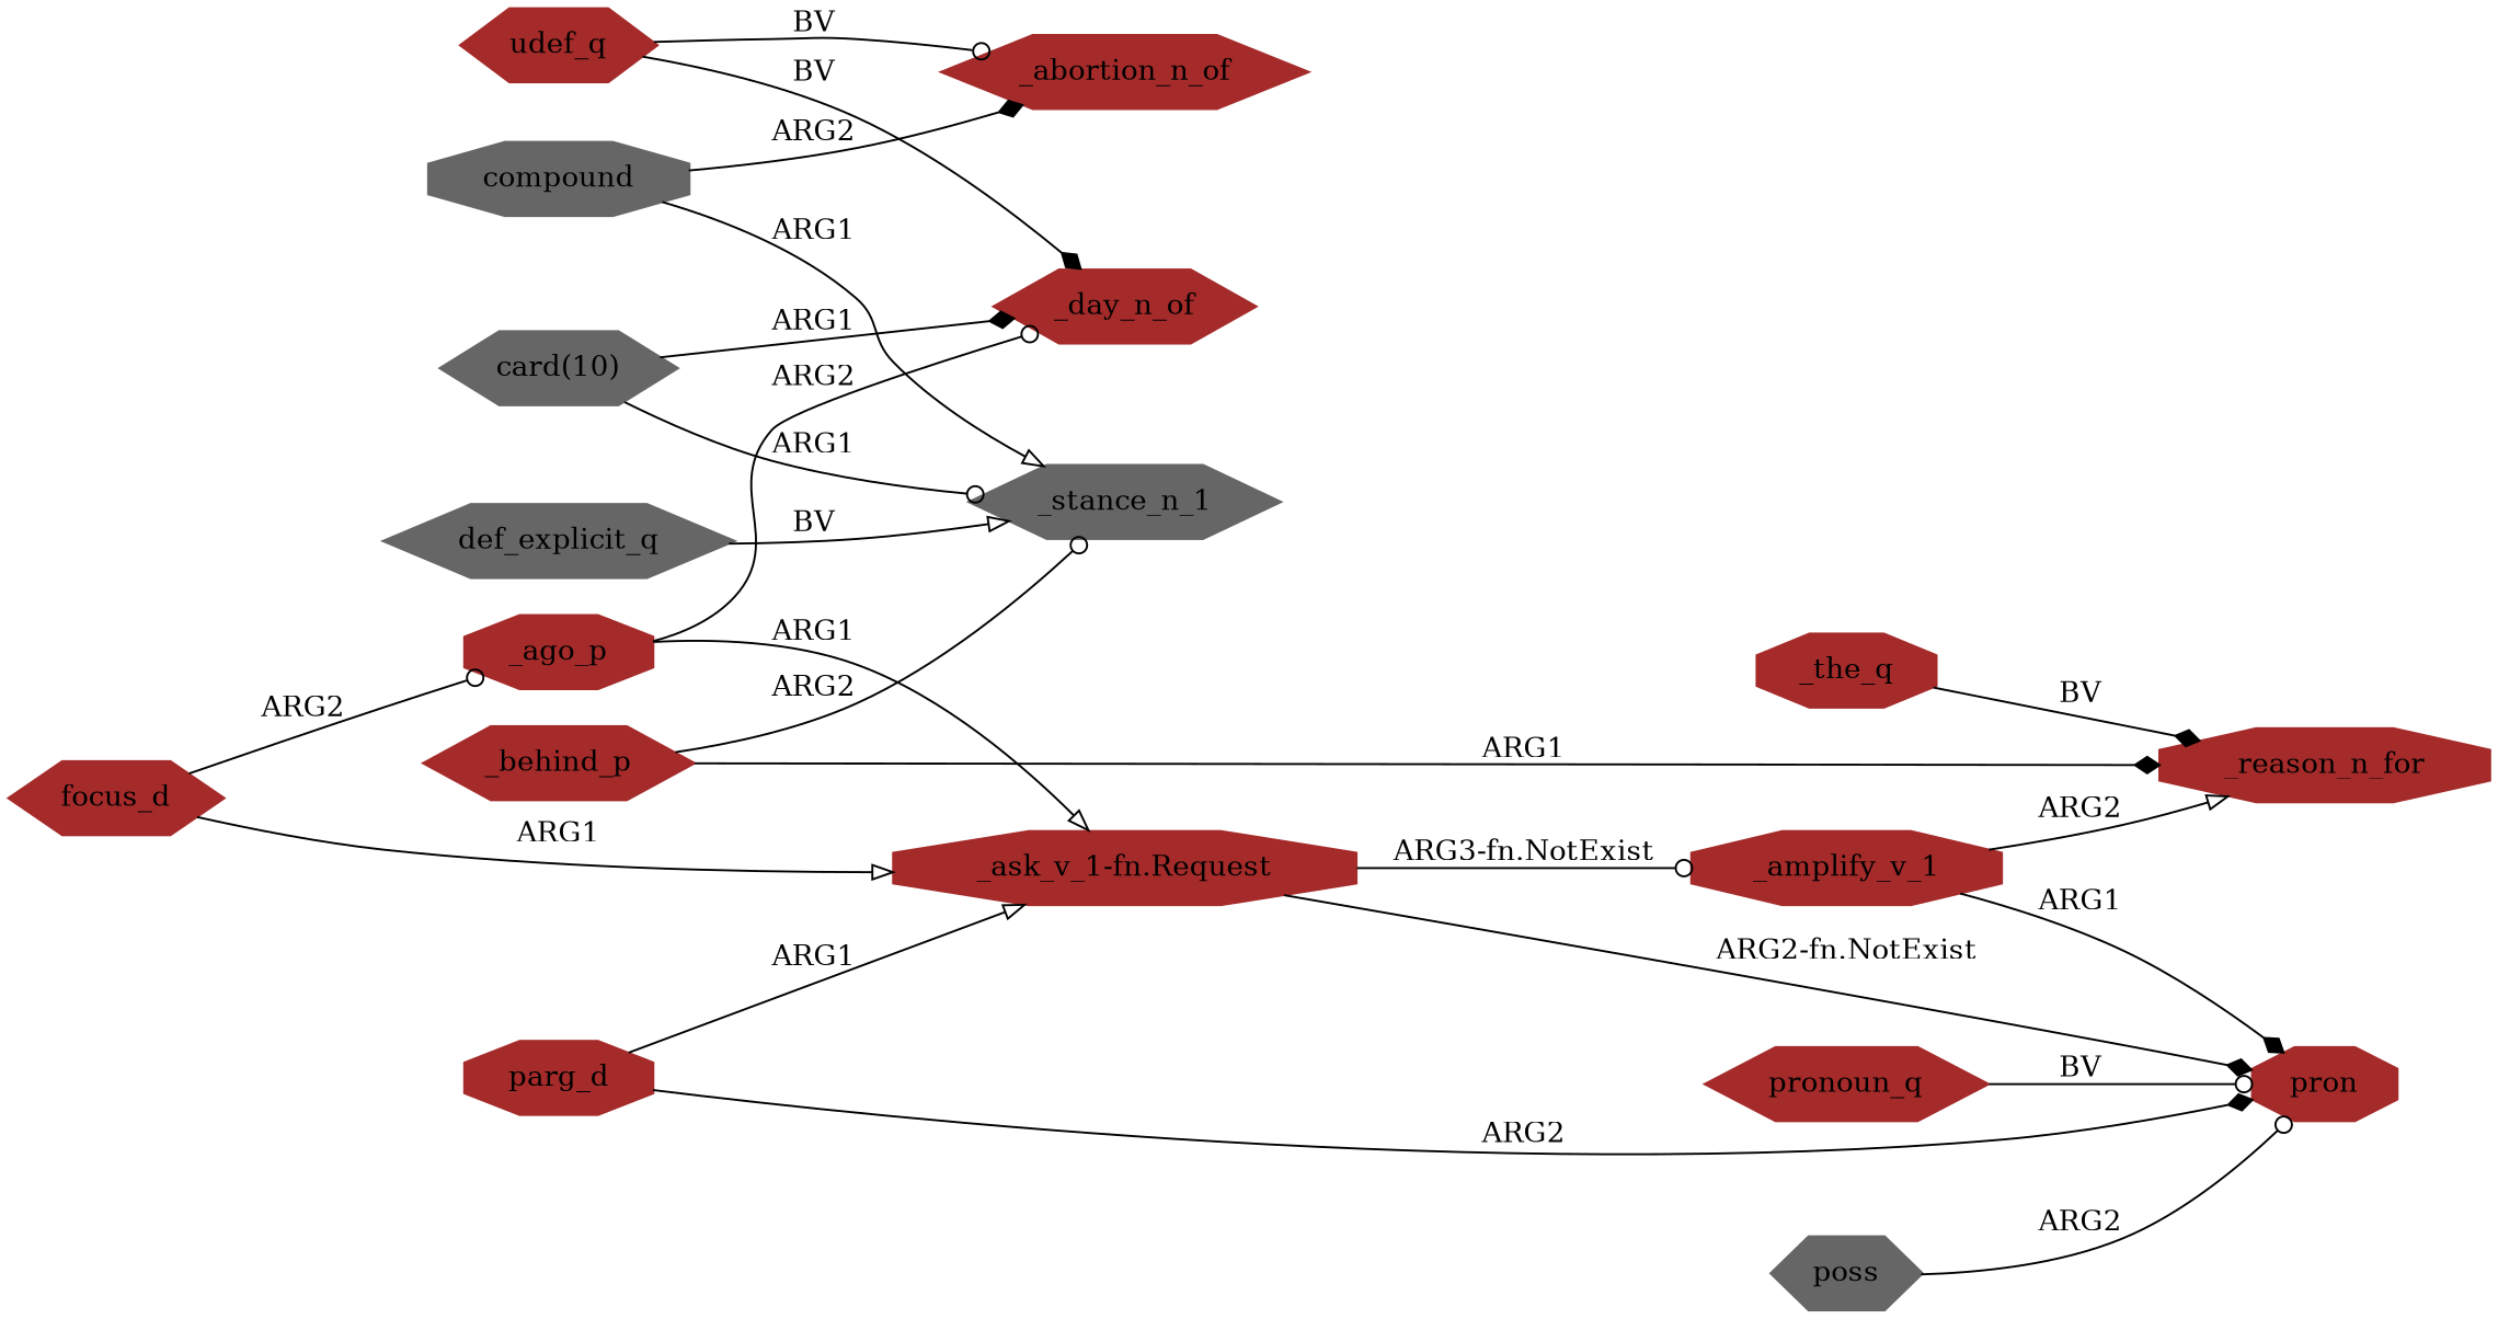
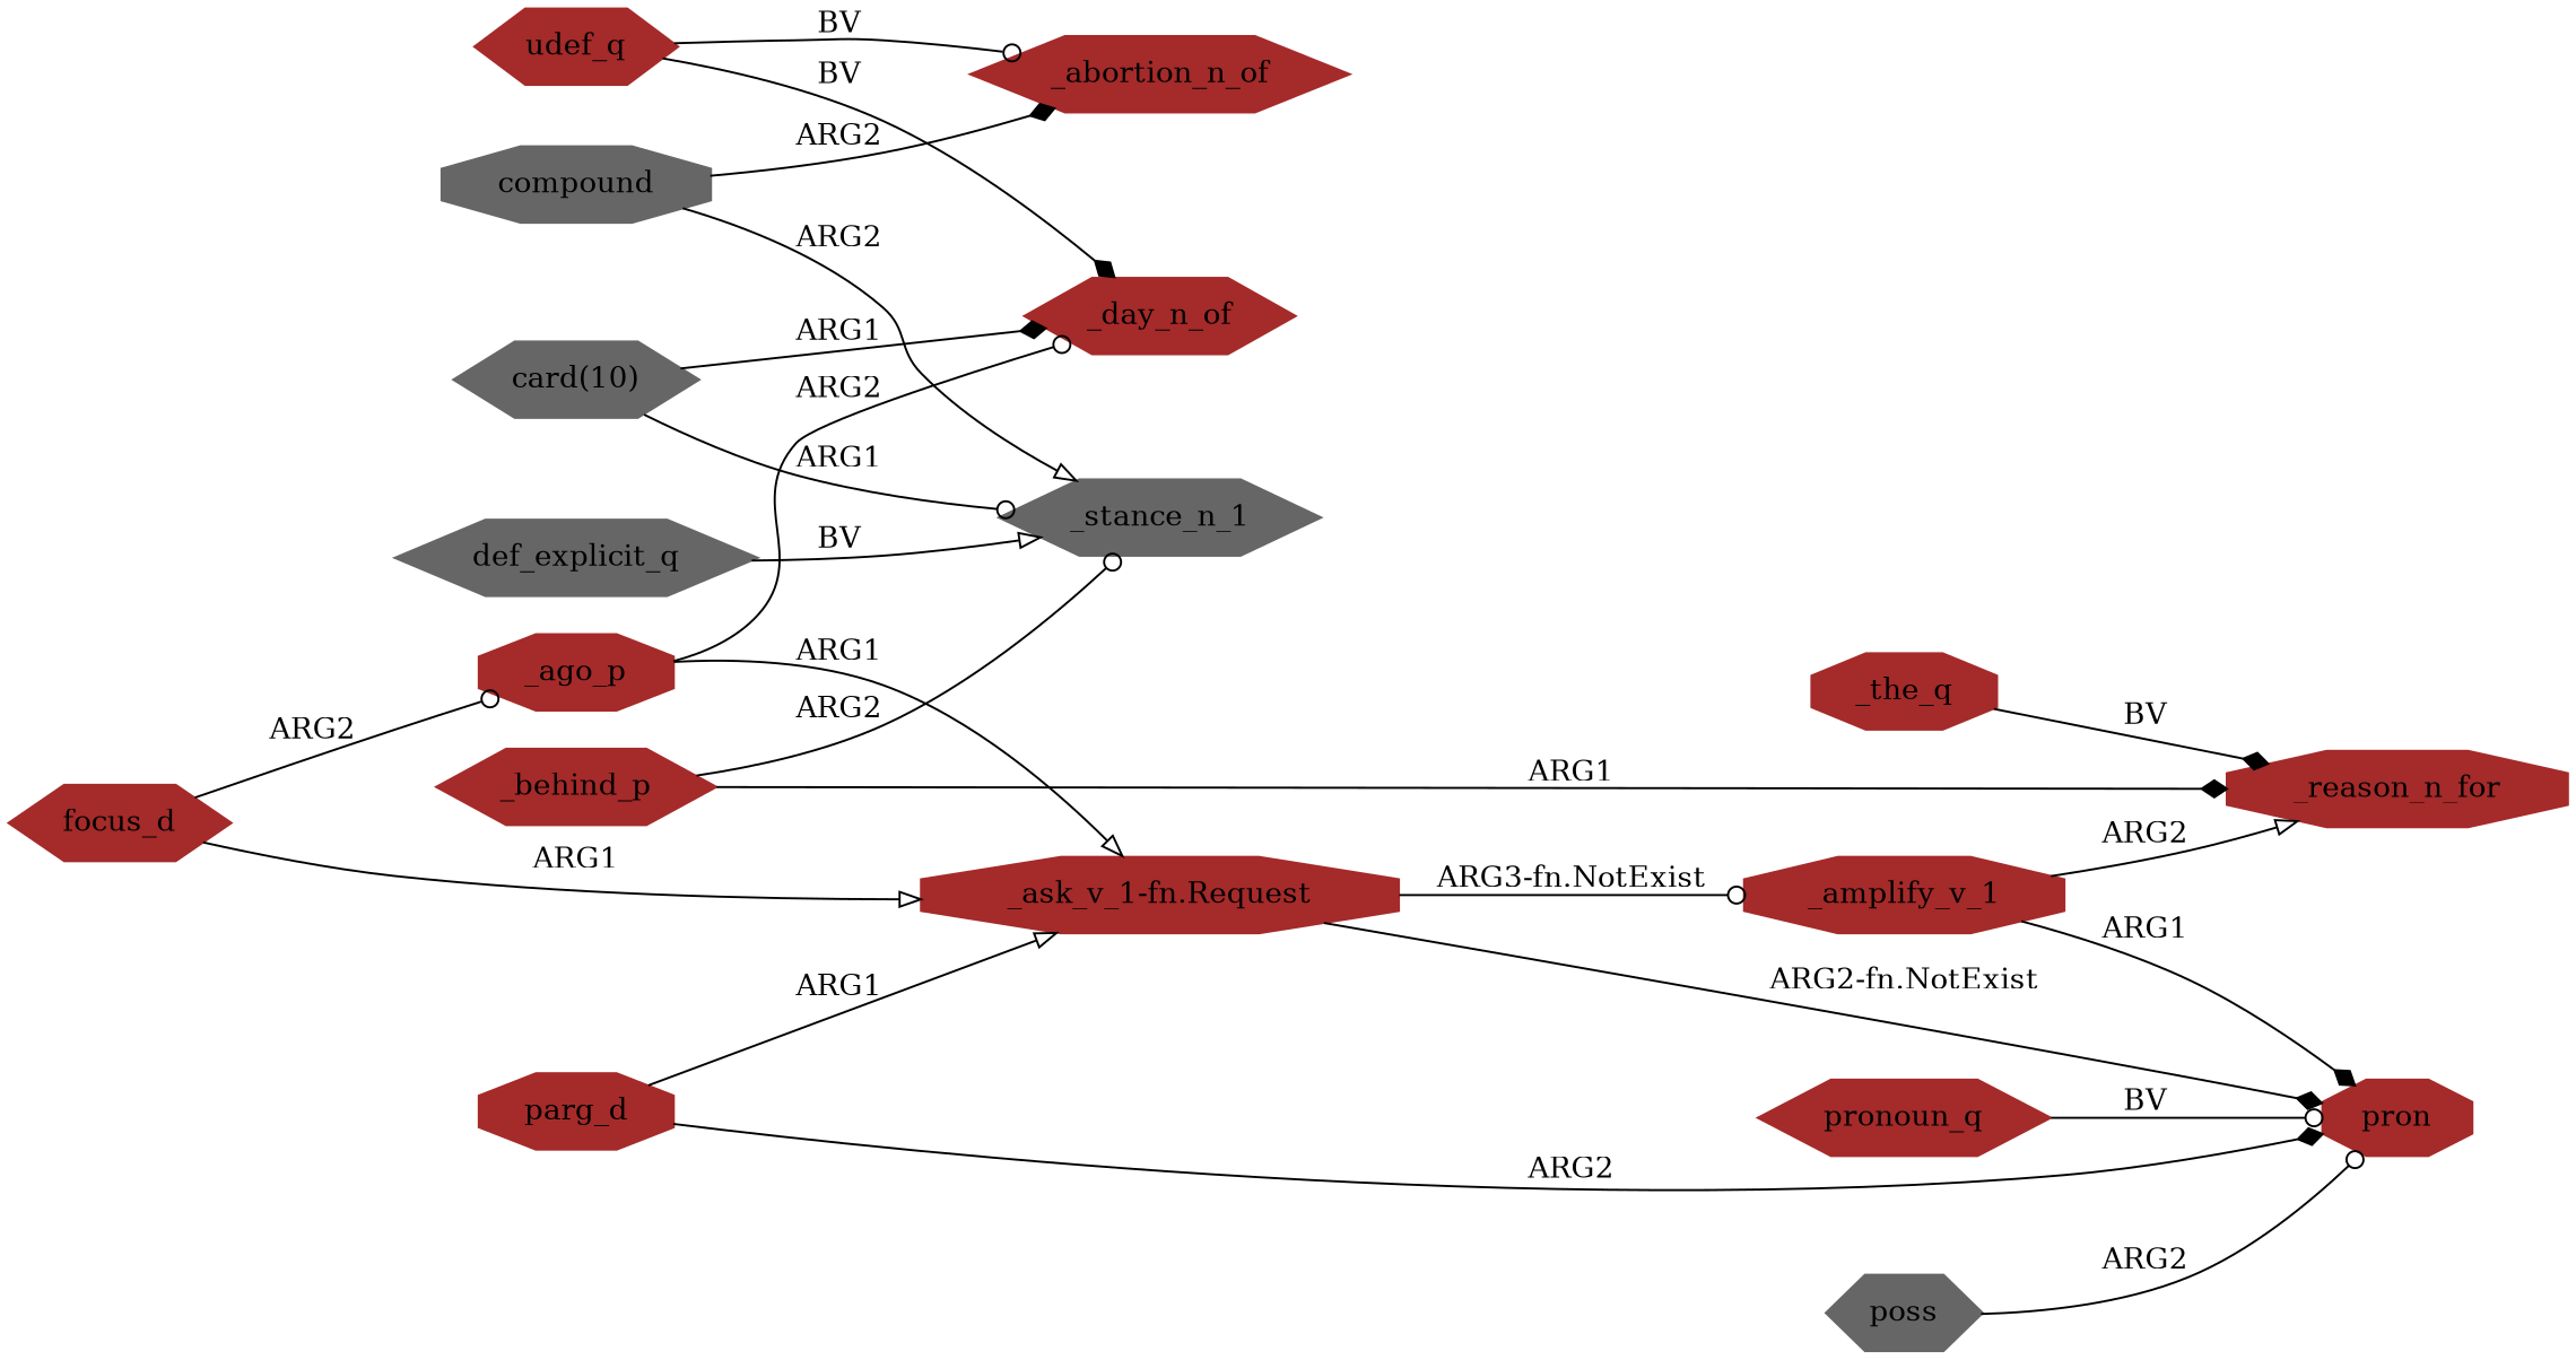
  digraph {
    rankdir=LR
    node [color=brown shape=hexagon style=filled]
    edge [arrowhead=odot]
    _ago_p [shape=octagon]
    _day_n_of
    "_ask_v_1-fn.Request" [shape=octagon]
    pron [shape=octagon]
    _amplify_v_1 [shape=octagon]
    poss [color=gray40]
    _stance_n_1 [color=gray40]
    _behind_p
    _reason_n_for [shape=octagon]
    parg_d [shape=octagon]
    compound [color=gray40 shape=octagon]
    _abortion_n_of
    udef_q
    def_explicit_q [color=gray40]
    pronoun_q
    focus_d
    "card(10)" [color=gray40]
    _the_q [shape=octagon]
    _ago_p -> _day_n_of [label=ARG2]
    _ago_p -> "_ask_v_1-fn.Request" [arrowhead=onormal label=ARG1]
    "_ask_v_1-fn.Request" -> pron [arrowhead=diamond label="ARG2-fn.NotExist"]
    "_ask_v_1-fn.Request" -> _amplify_v_1 [label="ARG3-fn.NotExist"]
    _amplify_v_1 -> pron [arrowhead=diamond label=ARG1]
    _amplify_v_1 -> _reason_n_for [arrowhead=onormal label=ARG2]
    poss -> pron [label=ARG2]
    _behind_p -> _stance_n_1 [label=ARG2]
    _behind_p -> _reason_n_for [arrowhead=diamond label=ARG1]
    parg_d -> "_ask_v_1-fn.Request" [arrowhead=onormal label=ARG1]
    parg_d -> pron [arrowhead=diamond label=ARG2]
-   compound -> _stance_n_1 [arrowhead=onormal label=ARG1]
+   compound -> _stance_n_1 [arrowhead=onormal label=ARG2]
    compound -> _abortion_n_of [arrowhead=diamond label=ARG2]
    udef_q -> _day_n_of [arrowhead=diamond label=BV]
    udef_q -> _abortion_n_of [label=BV]
    def_explicit_q -> _stance_n_1 [arrowhead=onormal label=BV]
    pronoun_q -> pron [label=BV]
    focus_d -> _ago_p [label=ARG2]
    focus_d -> "_ask_v_1-fn.Request" [arrowhead=onormal label=ARG1]
    "card(10)" -> _day_n_of [arrowhead=diamond label=ARG1]
    "card(10)" -> _stance_n_1 [label=ARG1]
    _the_q -> _reason_n_for [arrowhead=diamond label=BV]
  }
